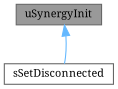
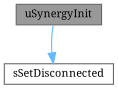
  digraph {
    rankdir=TB
    fontname="Noto Serif"
    node [fontname="Noto Serif" fontsize=10 shape=box style=filled]
    n1 [color=gray40 fillcolor=grey60 fontcolor=black height=0.2 label=uSynergyInit width=0.4]
    n2 [color=grey40 fillcolor=white height=0.2 label=sSetDisconnected width=0.4]
-   n2 -> n1 [color=steelblue1 fontname="Noto Serif" fontsize=10 labelfontname=Helvetica labelfontsize=10 style=solid]
+   n1 -> n2 [color=steelblue1 fontname="Noto Serif" fontsize=10 labelfontname=Helvetica labelfontsize=10 style=solid]
  }
